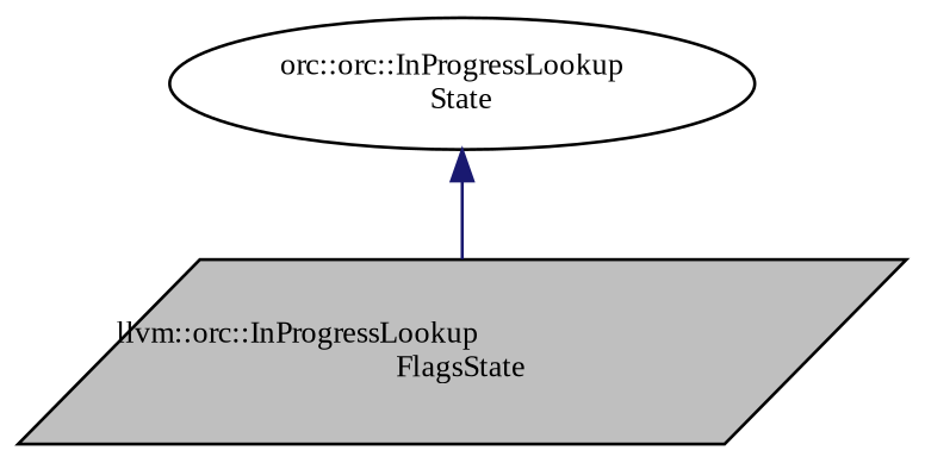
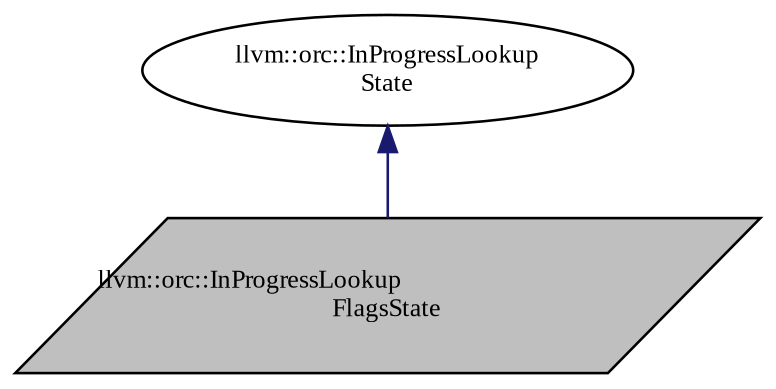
  digraph {
    fontname="Liberation Serif"
    node [color=black fontname="Liberation Serif" fontsize=10]
    n1 [fillcolor=grey75 fontcolor=black height=0.2 label="llvm::orc::InProgressLookup\lFlagsState" shape=parallelogram style=filled width=0.4]
-   n2 [height=0.2 label="orc::orc::InProgressLookup\lState" shape=ellipse width=0.4]
+   n2 [height=0.2 label="llvm::orc::InProgressLookup\lState" shape=ellipse width=0.4]
    n2 -> n1 [color=midnightblue dir=back fontname="Liberation Serif" fontsize=10 labelfontname=Helvetica labelfontsize=10 style=solid]
  }
